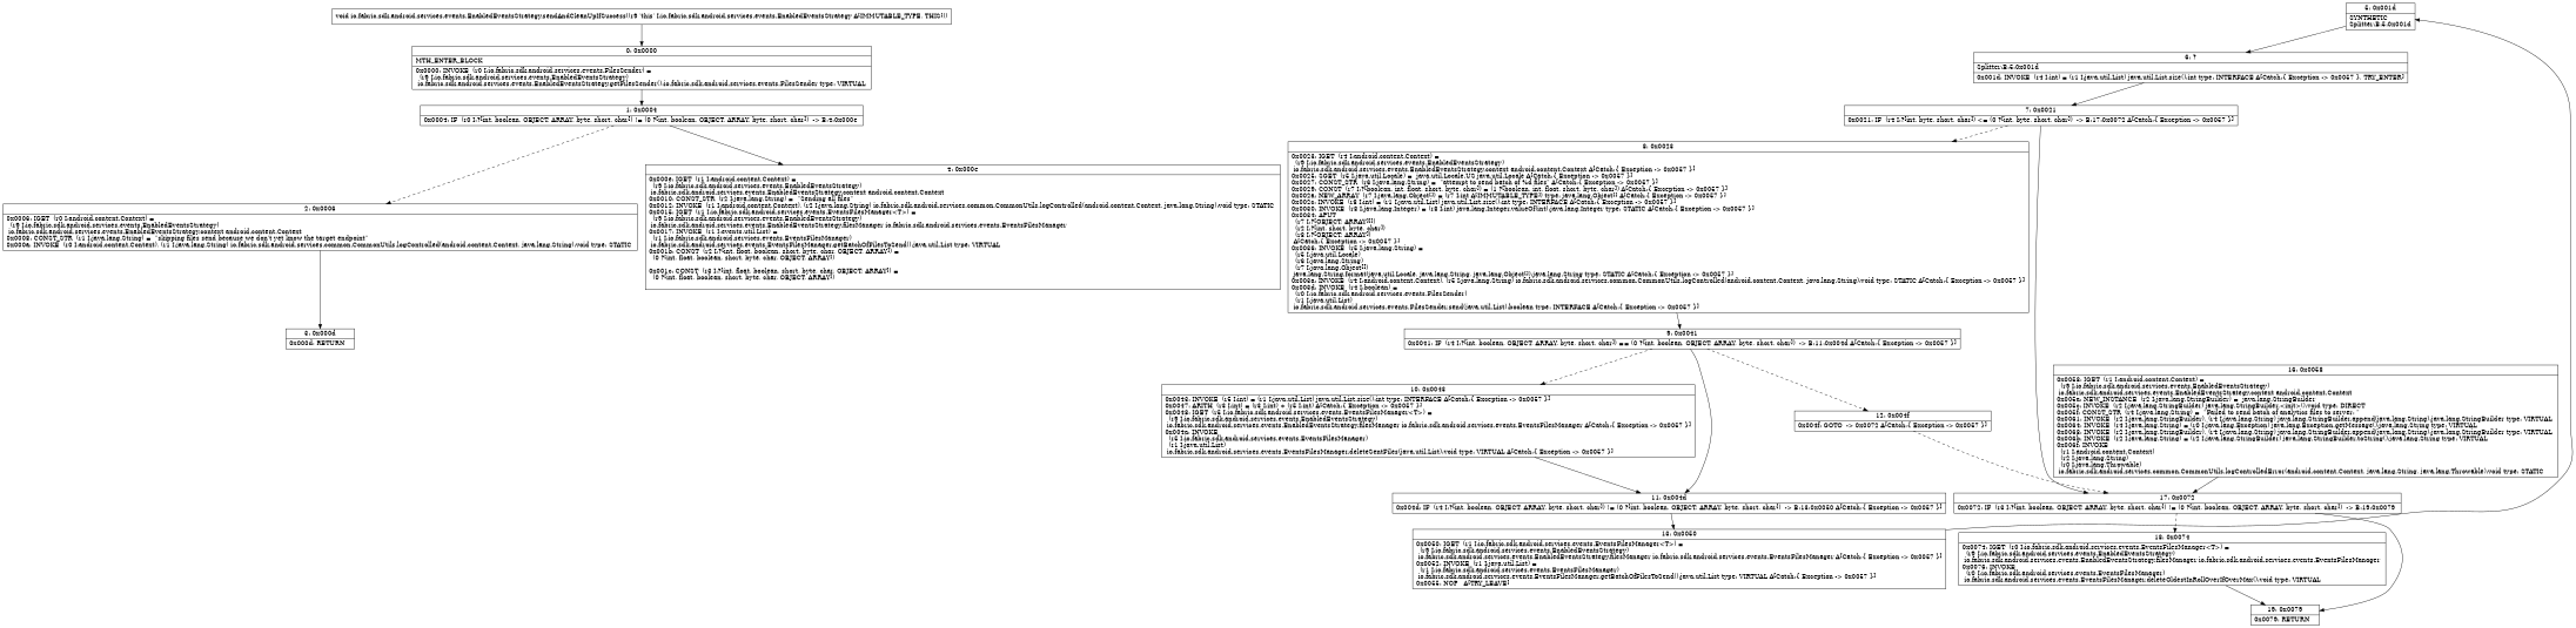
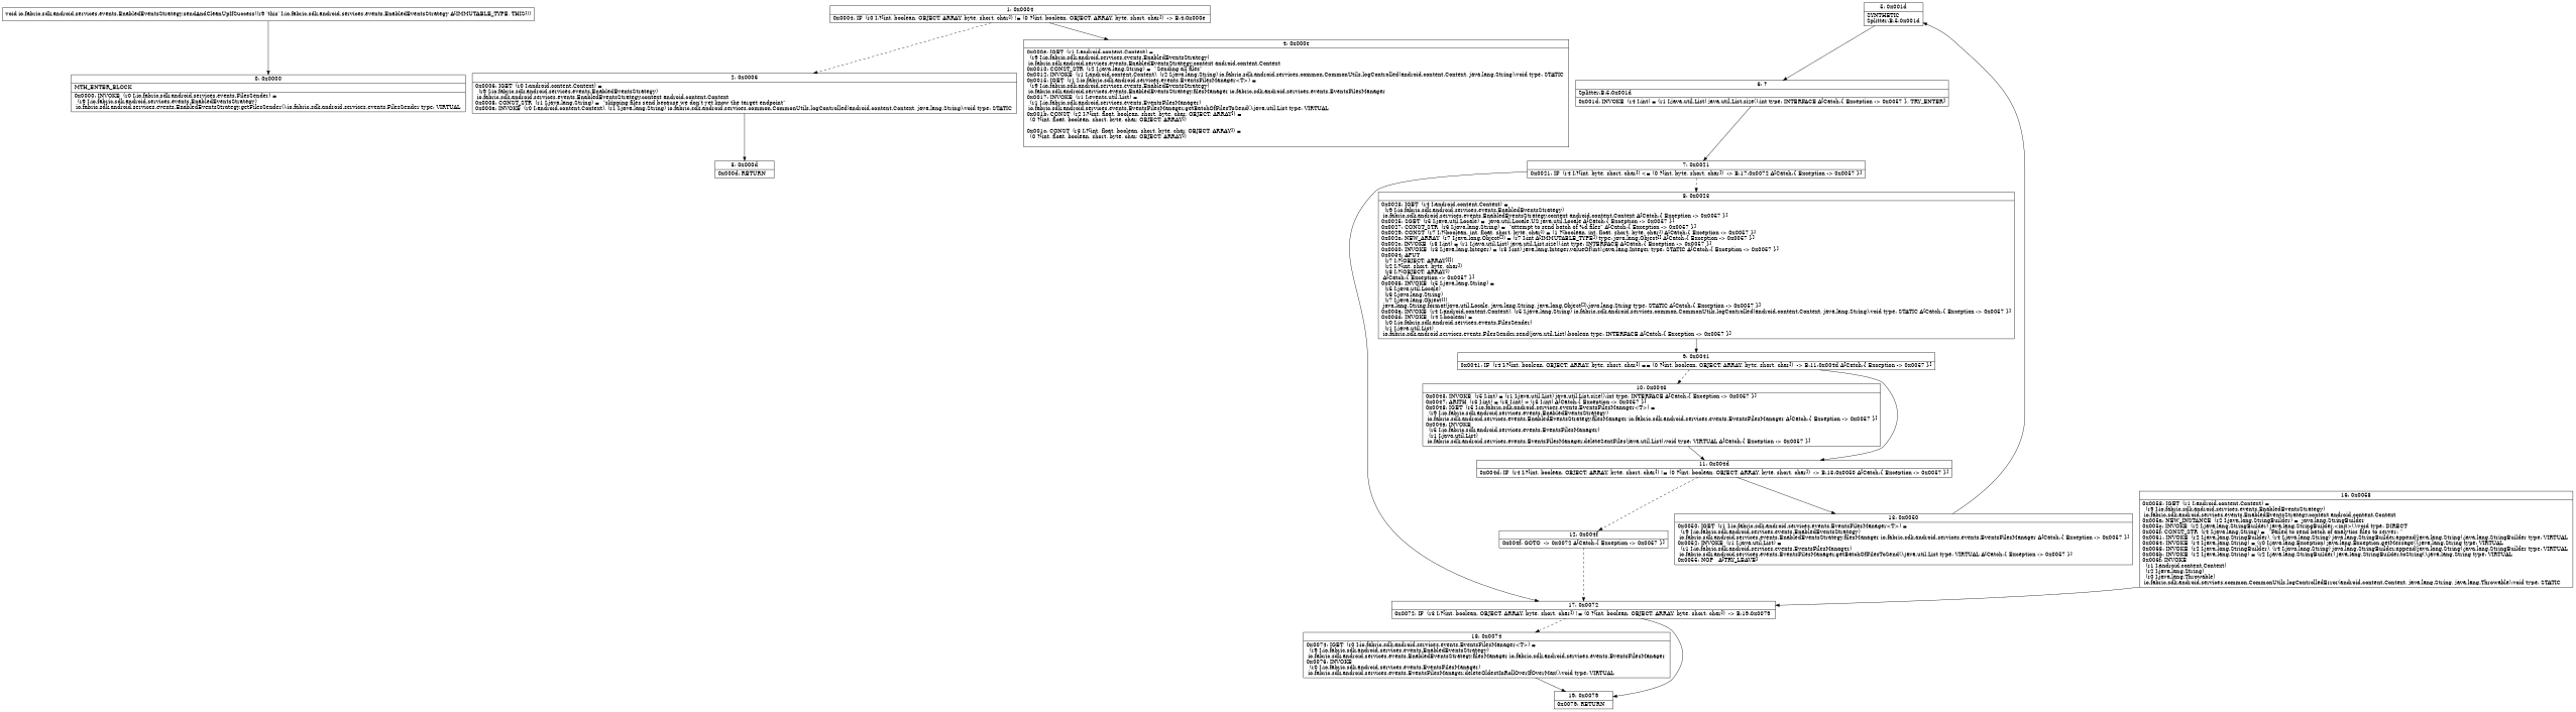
  digraph {
    node [shape=record]
    n1 [label="{0\:\ 0x0000|MTH_ENTER_BLOCK\l|0x0000: INVOKE  (r0 I:io.fabric.sdk.android.services.events.FilesSender) = \l  (r9 I:io.fabric.sdk.android.services.events.EnabledEventsStrategy)\l io.fabric.sdk.android.services.events.EnabledEventsStrategy.getFilesSender():io.fabric.sdk.android.services.events.FilesSender type: VIRTUAL \l}"]
    n2 [label="{1\:\ 0x0004|0x0004: IF  (r0 I:?[int, boolean, OBJECT, ARRAY, byte, short, char]) != (0 ?[int, boolean, OBJECT, ARRAY, byte, short, char])  \-\> B:4:0x000e \l}"]
    n3 [label="{2\:\ 0x0006|0x0006: IGET  (r0 I:android.content.Context) = \l  (r9 I:io.fabric.sdk.android.services.events.EnabledEventsStrategy)\l io.fabric.sdk.android.services.events.EnabledEventsStrategy.context android.content.Context \l0x0008: CONST_STR  (r1 I:java.lang.String) =  \"skipping files send because we don't yet know the target endpoint\" \l0x000a: INVOKE  (r0 I:android.content.Context), (r1 I:java.lang.String) io.fabric.sdk.android.services.common.CommonUtils.logControlled(android.content.Context, java.lang.String):void type: STATIC \l}"]
    n4 [label="{4\:\ 0x000e|0x000e: IGET  (r1 I:android.content.Context) = \l  (r9 I:io.fabric.sdk.android.services.events.EnabledEventsStrategy)\l io.fabric.sdk.android.services.events.EnabledEventsStrategy.context android.content.Context \l0x0010: CONST_STR  (r2 I:java.lang.String) =  \"Sending all files\" \l0x0012: INVOKE  (r1 I:android.content.Context), (r2 I:java.lang.String) io.fabric.sdk.android.services.common.CommonUtils.logControlled(android.content.Context, java.lang.String):void type: STATIC \l0x0015: IGET  (r1 I:io.fabric.sdk.android.services.events.EventsFilesManager\<T\>) = \l  (r9 I:io.fabric.sdk.android.services.events.EnabledEventsStrategy)\l io.fabric.sdk.android.services.events.EnabledEventsStrategy.filesManager io.fabric.sdk.android.services.events.EventsFilesManager \l0x0017: INVOKE  (r1 I:events.util.List) = \l  (r1 I:io.fabric.sdk.android.services.events.EventsFilesManager)\l io.fabric.sdk.android.services.events.EventsFilesManager.getBatchOfFilesToSend():java.util.List type: VIRTUAL \l0x001b: CONST  (r2 I:?[int, float, boolean, short, byte, char, OBJECT, ARRAY]) = \l  (0 ?[int, float, boolean, short, byte, char, OBJECT, ARRAY])\l \l0x001c: CONST  (r3 I:?[int, float, boolean, short, byte, char, OBJECT, ARRAY]) = \l  (0 ?[int, float, boolean, short, byte, char, OBJECT, ARRAY])\l \l}"]
    n5 [label="{3\:\ 0x000d|0x000d: RETURN   \l}"]
    n6 [label="{5\:\ 0x001d|SYNTHETIC\lSplitter:B:5:0x001d\l}"]
    n7 [label="{6\:\ ?|Splitter:B:5:0x001d\l|0x001d: INVOKE  (r4 I:int) = (r1 I:java.util.List) java.util.List.size():int type: INTERFACE A[Catch:\{ Exception \-\> 0x0057 \}, TRY_ENTER]\l}"]
    n8 [label="{7\:\ 0x0021|0x0021: IF  (r4 I:?[int, byte, short, char]) \<= (0 ?[int, byte, short, char])  \-\> B:17:0x0072 A[Catch:\{ Exception \-\> 0x0057 \}]\l}"]
    n9 [label="{8\:\ 0x0023|0x0023: IGET  (r4 I:android.content.Context) = \l  (r9 I:io.fabric.sdk.android.services.events.EnabledEventsStrategy)\l io.fabric.sdk.android.services.events.EnabledEventsStrategy.context android.content.Context A[Catch:\{ Exception \-\> 0x0057 \}]\l0x0025: SGET  (r5 I:java.util.Locale) =  java.util.Locale.US java.util.Locale A[Catch:\{ Exception \-\> 0x0057 \}]\l0x0027: CONST_STR  (r6 I:java.lang.String) =  \"attempt to send batch of %d files\" A[Catch:\{ Exception \-\> 0x0057 \}]\l0x0029: CONST  (r7 I:?[boolean, int, float, short, byte, char]) = (1 ?[boolean, int, float, short, byte, char]) A[Catch:\{ Exception \-\> 0x0057 \}]\l0x002a: NEW_ARRAY  (r7 I:java.lang.Object[]) = (r7 I:int A[IMMUTABLE_TYPE]) type: java.lang.Object[] A[Catch:\{ Exception \-\> 0x0057 \}]\l0x002c: INVOKE  (r8 I:int) = (r1 I:java.util.List) java.util.List.size():int type: INTERFACE A[Catch:\{ Exception \-\> 0x0057 \}]\l0x0030: INVOKE  (r8 I:java.lang.Integer) = (r8 I:int) java.lang.Integer.valueOf(int):java.lang.Integer type: STATIC A[Catch:\{ Exception \-\> 0x0057 \}]\l0x0034: APUT  \l  (r7 I:?[OBJECT, ARRAY][])\l  (r2 I:?[int, short, byte, char])\l  (r8 I:?[OBJECT, ARRAY])\l A[Catch:\{ Exception \-\> 0x0057 \}]\l0x0036: INVOKE  (r5 I:java.lang.String) = \l  (r5 I:java.util.Locale)\l  (r6 I:java.lang.String)\l  (r7 I:java.lang.Object[])\l java.lang.String.format(java.util.Locale, java.lang.String, java.lang.Object[]):java.lang.String type: STATIC A[Catch:\{ Exception \-\> 0x0057 \}]\l0x003a: INVOKE  (r4 I:android.content.Context), (r5 I:java.lang.String) io.fabric.sdk.android.services.common.CommonUtils.logControlled(android.content.Context, java.lang.String):void type: STATIC A[Catch:\{ Exception \-\> 0x0057 \}]\l0x003d: INVOKE  (r4 I:boolean) = \l  (r0 I:io.fabric.sdk.android.services.events.FilesSender)\l  (r1 I:java.util.List)\l io.fabric.sdk.android.services.events.FilesSender.send(java.util.List):boolean type: INTERFACE A[Catch:\{ Exception \-\> 0x0057 \}]\l}"]
    n10 [label="{17\:\ 0x0072|0x0072: IF  (r3 I:?[int, boolean, OBJECT, ARRAY, byte, short, char]) != (0 ?[int, boolean, OBJECT, ARRAY, byte, short, char])  \-\> B:19:0x0079 \l}"]
    n11 [label="{9\:\ 0x0041|0x0041: IF  (r4 I:?[int, boolean, OBJECT, ARRAY, byte, short, char]) == (0 ?[int, boolean, OBJECT, ARRAY, byte, short, char])  \-\> B:11:0x004d A[Catch:\{ Exception \-\> 0x0057 \}]\l}"]
    n12 [label="{18\:\ 0x0074|0x0074: IGET  (r0 I:io.fabric.sdk.android.services.events.EventsFilesManager\<T\>) = \l  (r9 I:io.fabric.sdk.android.services.events.EnabledEventsStrategy)\l io.fabric.sdk.android.services.events.EnabledEventsStrategy.filesManager io.fabric.sdk.android.services.events.EventsFilesManager \l0x0076: INVOKE  \l  (r0 I:io.fabric.sdk.android.services.events.EventsFilesManager)\l io.fabric.sdk.android.services.events.EventsFilesManager.deleteOldestInRollOverIfOverMax():void type: VIRTUAL \l}"]
    n13 [label="{19\:\ 0x0079|0x0079: RETURN   \l}"]
    n14 [label="{10\:\ 0x0043|0x0043: INVOKE  (r5 I:int) = (r1 I:java.util.List) java.util.List.size():int type: INTERFACE A[Catch:\{ Exception \-\> 0x0057 \}]\l0x0047: ARITH  (r3 I:int) = (r3 I:int) + (r5 I:int) A[Catch:\{ Exception \-\> 0x0057 \}]\l0x0048: IGET  (r5 I:io.fabric.sdk.android.services.events.EventsFilesManager\<T\>) = \l  (r9 I:io.fabric.sdk.android.services.events.EnabledEventsStrategy)\l io.fabric.sdk.android.services.events.EnabledEventsStrategy.filesManager io.fabric.sdk.android.services.events.EventsFilesManager A[Catch:\{ Exception \-\> 0x0057 \}]\l0x004a: INVOKE  \l  (r5 I:io.fabric.sdk.android.services.events.EventsFilesManager)\l  (r1 I:java.util.List)\l io.fabric.sdk.android.services.events.EventsFilesManager.deleteSentFiles(java.util.List):void type: VIRTUAL A[Catch:\{ Exception \-\> 0x0057 \}]\l}"]
    n15 [label="{11\:\ 0x004d|0x004d: IF  (r4 I:?[int, boolean, OBJECT, ARRAY, byte, short, char]) != (0 ?[int, boolean, OBJECT, ARRAY, byte, short, char])  \-\> B:13:0x0050 A[Catch:\{ Exception \-\> 0x0057 \}]\l}"]
    n16 [label="{12\:\ 0x004f|0x004f: GOTO  \-\> 0x0072 A[Catch:\{ Exception \-\> 0x0057 \}]\l}"]
    n17 [label="{13\:\ 0x0050|0x0050: IGET  (r1 I:io.fabric.sdk.android.services.events.EventsFilesManager\<T\>) = \l  (r9 I:io.fabric.sdk.android.services.events.EnabledEventsStrategy)\l io.fabric.sdk.android.services.events.EnabledEventsStrategy.filesManager io.fabric.sdk.android.services.events.EventsFilesManager A[Catch:\{ Exception \-\> 0x0057 \}]\l0x0052: INVOKE  (r1 I:java.util.List) = \l  (r1 I:io.fabric.sdk.android.services.events.EventsFilesManager)\l io.fabric.sdk.android.services.events.EventsFilesManager.getBatchOfFilesToSend():java.util.List type: VIRTUAL A[Catch:\{ Exception \-\> 0x0057 \}]\l0x0055: NOP   A[TRY_LEAVE]\l}"]
    n18 [label="{16\:\ 0x0058|0x0058: IGET  (r1 I:android.content.Context) = \l  (r9 I:io.fabric.sdk.android.services.events.EnabledEventsStrategy)\l io.fabric.sdk.android.services.events.EnabledEventsStrategy.context android.content.Context \l0x005a: NEW_INSTANCE  (r2 I:java.lang.StringBuilder) =  java.lang.StringBuilder \l0x005c: INVOKE  (r2 I:java.lang.StringBuilder) java.lang.StringBuilder.\<init\>():void type: DIRECT \l0x005f: CONST_STR  (r4 I:java.lang.String) =  \"Failed to send batch of analytics files to server: \" \l0x0061: INVOKE  (r2 I:java.lang.StringBuilder), (r4 I:java.lang.String) java.lang.StringBuilder.append(java.lang.String):java.lang.StringBuilder type: VIRTUAL \l0x0064: INVOKE  (r4 I:java.lang.String) = (r0 I:java.lang.Exception) java.lang.Exception.getMessage():java.lang.String type: VIRTUAL \l0x0068: INVOKE  (r2 I:java.lang.StringBuilder), (r4 I:java.lang.String) java.lang.StringBuilder.append(java.lang.String):java.lang.StringBuilder type: VIRTUAL \l0x006b: INVOKE  (r2 I:java.lang.String) = (r2 I:java.lang.StringBuilder) java.lang.StringBuilder.toString():java.lang.String type: VIRTUAL \l0x006f: INVOKE  \l  (r1 I:android.content.Context)\l  (r2 I:java.lang.String)\l  (r0 I:java.lang.Throwable)\l io.fabric.sdk.android.services.common.CommonUtils.logControlledError(android.content.Context, java.lang.String, java.lang.Throwable):void type: STATIC \l}"]
    n19 [label="{void io.fabric.sdk.android.services.events.EnabledEventsStrategy.sendAndCleanUpIfSuccess((r9 'this' I:io.fabric.sdk.android.services.events.EnabledEventsStrategy A[IMMUTABLE_TYPE, THIS])) }"]
-   n1 -> n2
    n2 -> n3 [style=dashed]
    n2 -> n4
    n3 -> n5
    n6 -> n7
    n7 -> n8
    n8 -> n9 [style=dashed]
    n8 -> n10
    n9 -> n11
    n10 -> n12 [style=dashed]
    n10 -> n13
    n11 -> n14 [style=dashed]
    n11 -> n15
    n12 -> n13
    n14 -> n15
-   n11 -> n16 [style=dashed]
+   n15 -> n16 [style=dashed]
    n15 -> n17
    n16 -> n10 [style=dashed]
    n17 -> n6
    n18 -> n10
    n19 -> n1
  }
